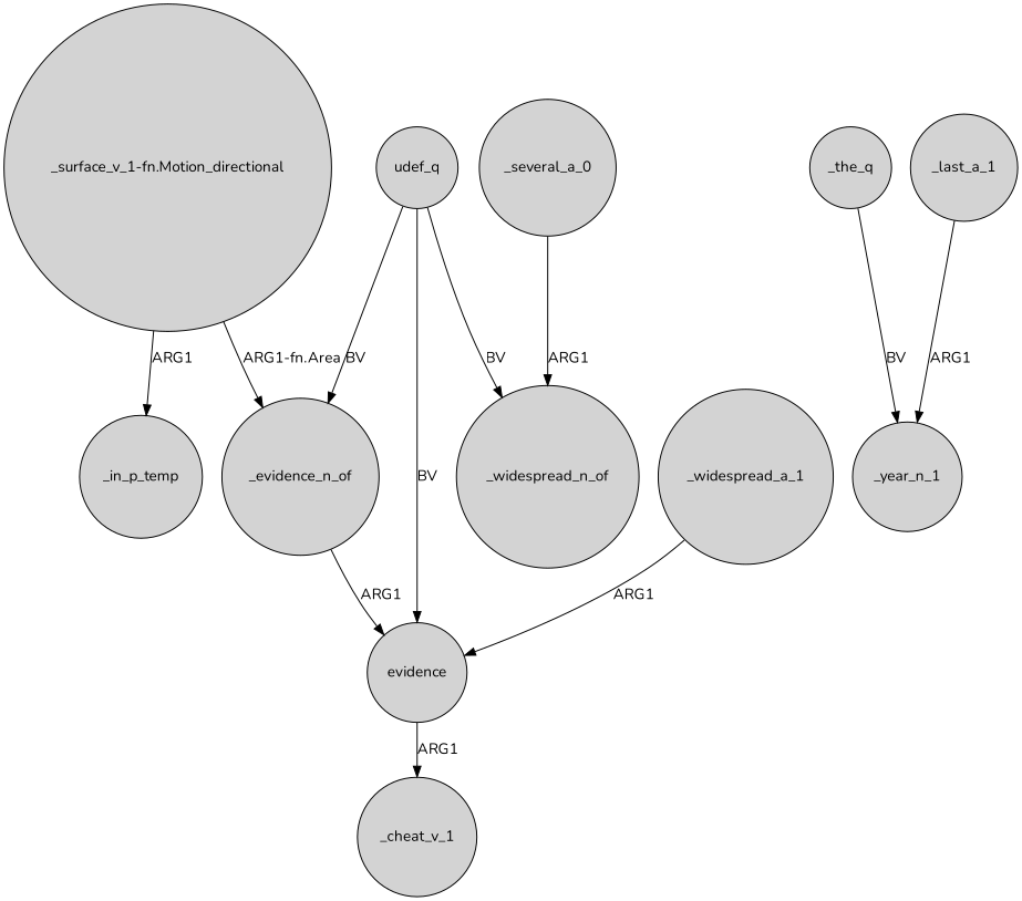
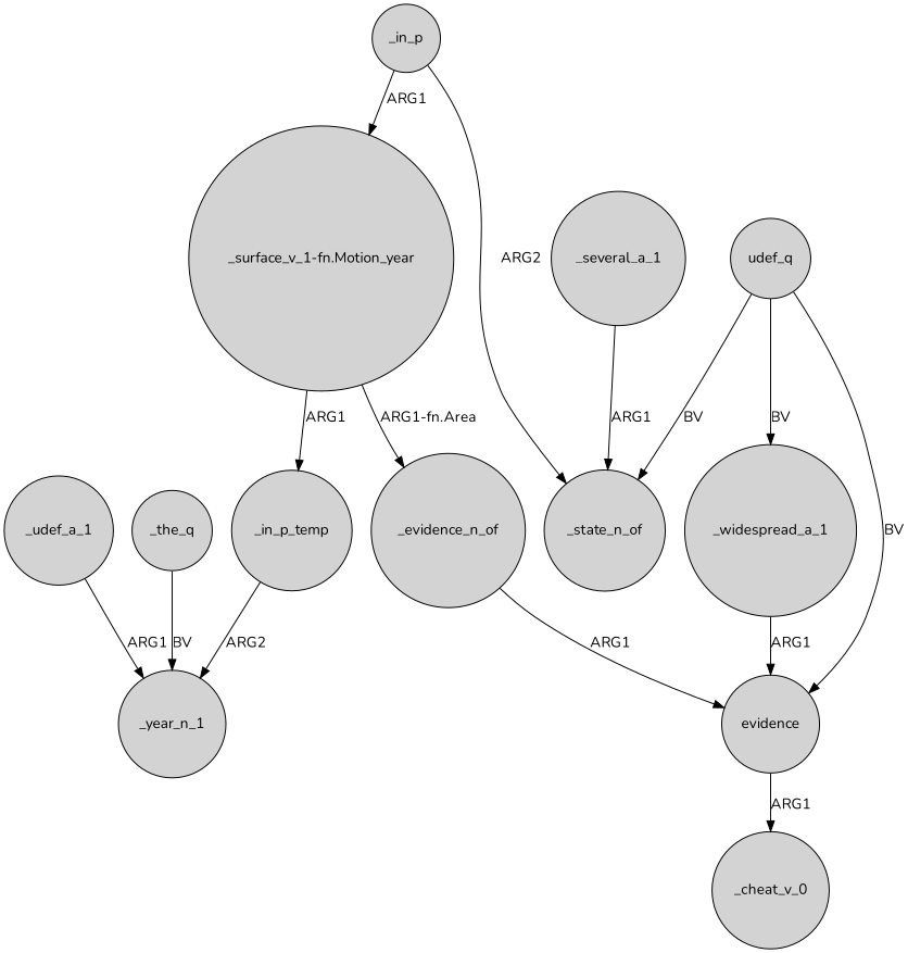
  digraph {
    fontname=Nunito
    node [fontname=Nunito shape=circle style=filled]
    edge [fontname=Nunito]
    _in_p_temp
    _year_n_1
-   "_surface_v_1-fn.Motion_directional"
+   "_surface_v_1-fn.Motion_directional" [label="_surface_v_1-fn.Motion_year"]
    _evidence_n_of
    n5 [label=evidence]
-   _cheat_v_1
+   _cheat_v_1 [label=_cheat_v_0]
    udef_q
-   _state_n_of [label=_widespread_n_of]
+   _state_n_of
    _the_q
    _widespread_a_1
-   _several_a_1 [label=_several_a_0]
-   _last_a_1
+   _several_a_1
+   _in_p
+   _last_a_1 [label=_udef_a_1]
+   _in_p_temp -> _year_n_1 [label=ARG2]
    "_surface_v_1-fn.Motion_directional" -> _in_p_temp [label=ARG1]
    "_surface_v_1-fn.Motion_directional" -> _evidence_n_of [label="ARG1-fn.Area"]
    _evidence_n_of -> n5 [label=ARG1]
    n5 -> _cheat_v_1 [label=ARG1]
-   udef_q -> _evidence_n_of [label=BV]
+   udef_q -> _widespread_a_1 [label=BV]
    udef_q -> n5 [label=BV]
    udef_q -> _state_n_of [label=BV]
    _the_q -> _year_n_1 [label=BV]
    _widespread_a_1 -> n5 [label=ARG1]
    _several_a_1 -> _state_n_of [label=ARG1]
+   _in_p -> "_surface_v_1-fn.Motion_directional" [label=ARG1]
+   _in_p -> _state_n_of [label=ARG2]
    _last_a_1 -> _year_n_1 [label=ARG1]
  }
